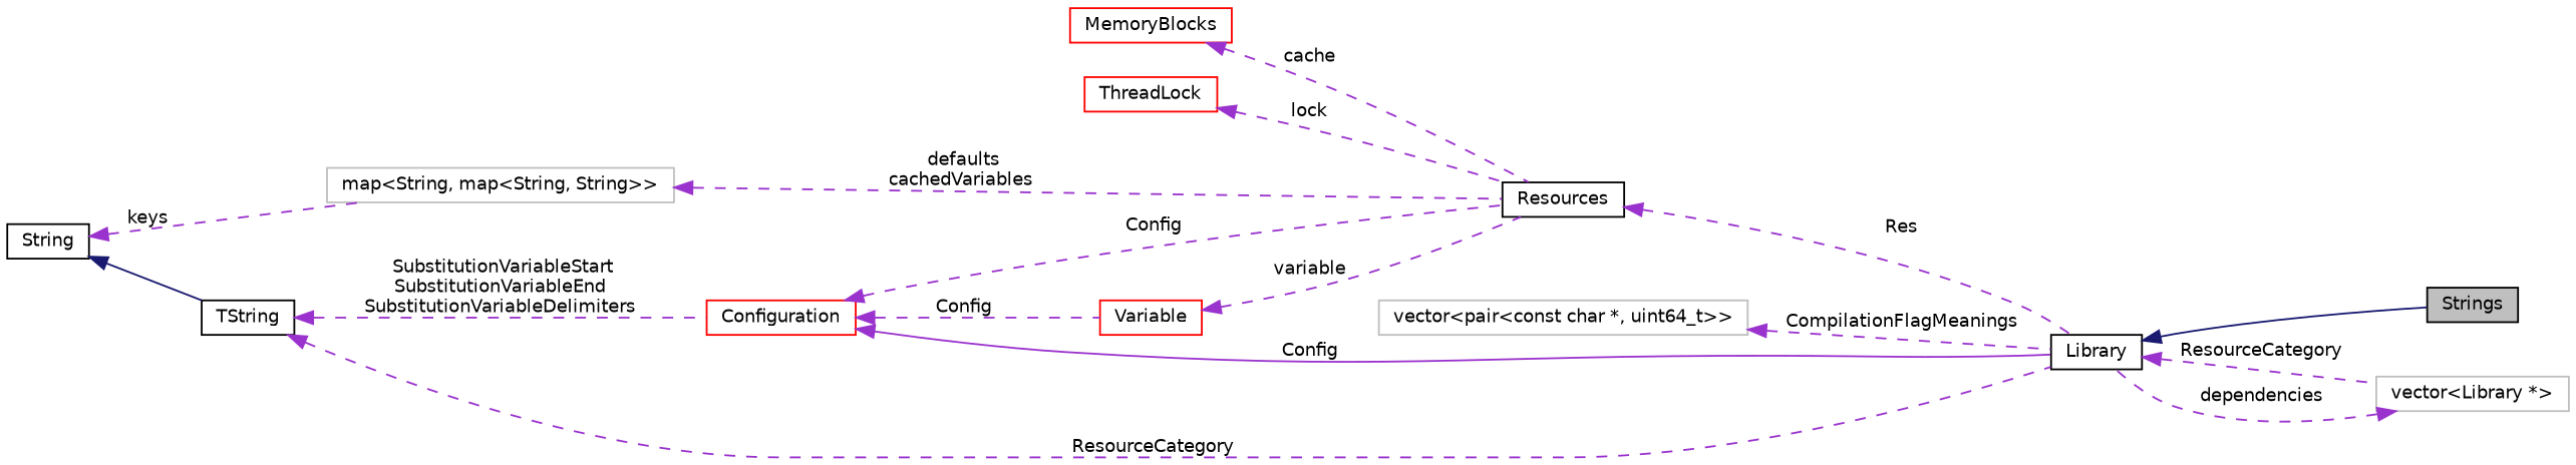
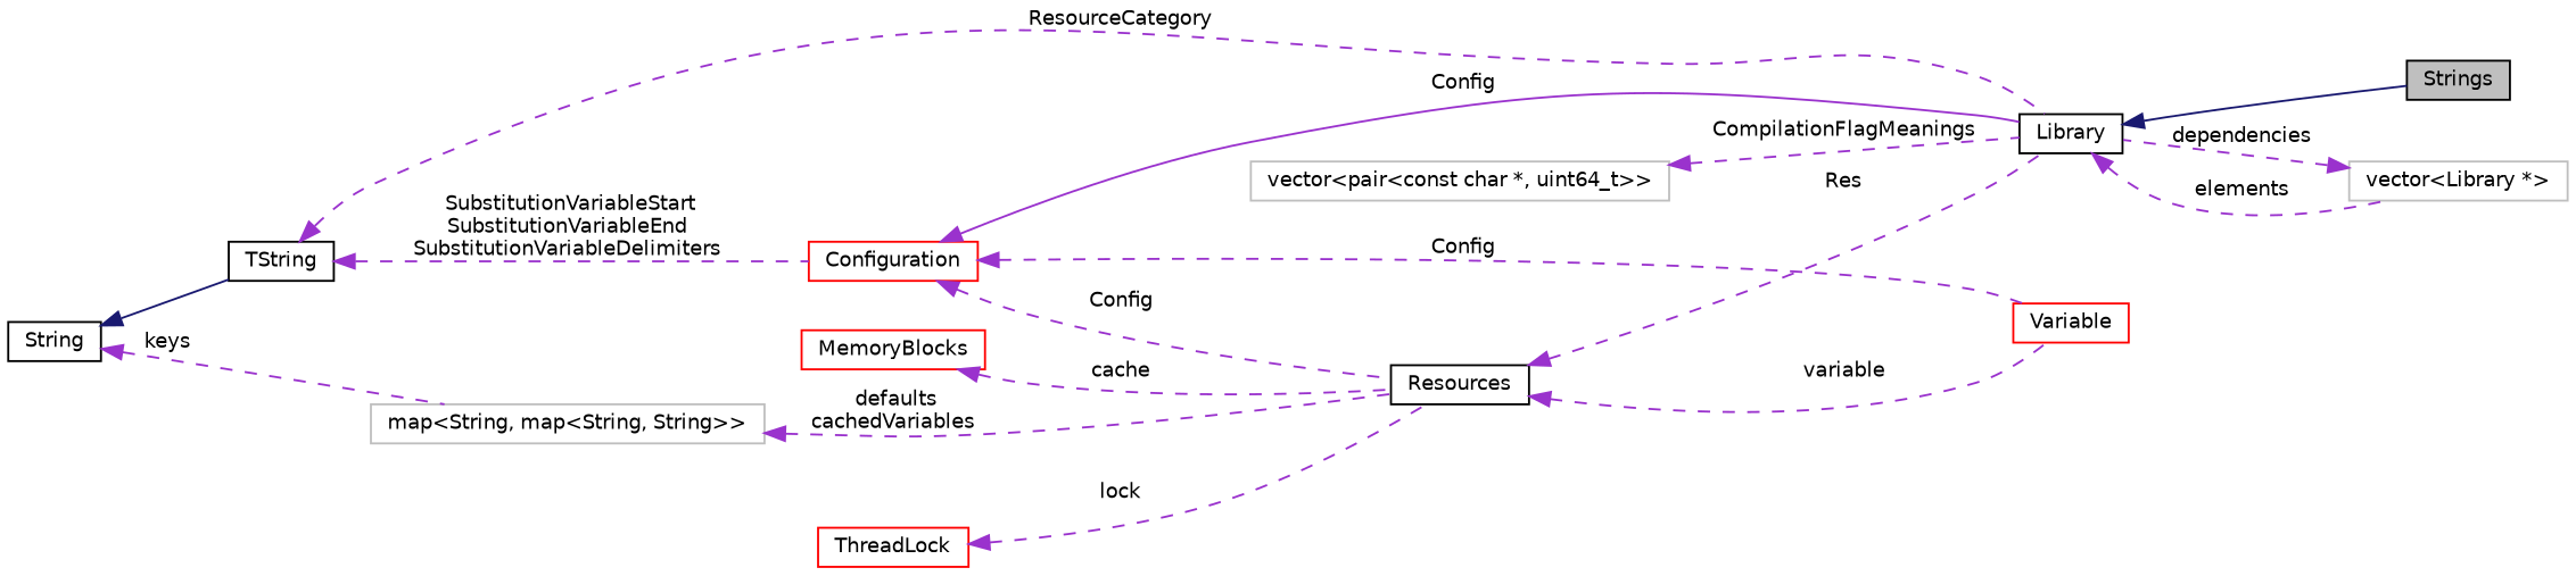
  digraph {
    rankdir=LR
    node [color=black fillcolor=white fontname=Helvetica fontsize=10 shape=record style=filled]
    edge [color=darkorchid3 dir=back fontname=Helvetica fontsize=10 labelfontname=Helvetica labelfontsize=10 style=dashed]
    n1 [fillcolor=grey75 fontcolor=black height=0.2 label=Strings width=0.4]
    n2 [color=grey75 height=0.2 label="map\<String, map\<String, String\>\>" width=0.4]
    n3 [height=0.2 label=Resources width=0.4]
    n4 [height=0.2 label=Library width=0.4]
    n5 [color=grey75 height=0.2 label="vector\<Library *\>" width=0.4]
    n6 [color=grey75 height=0.2 label="vector\<pair\<const char *, uint64_t\>\>" width=0.4]
    n7 [height=0.2 label=TString width=0.4]
    n8 [color=red height=0.2 label=Configuration width=0.4]
    n9 [color=red height=0.2 label=Variable width=0.4]
    n10 [height=0.2 label=String width=0.4]
    n11 [color=red height=0.2 label=MemoryBlocks width=0.4]
    n12 [color=red height=0.2 label=ThreadLock width=0.4]
    n2 -> n3 [label=" defaults\ncachedVariables"]
    n3 -> n4 [label=" Res"]
    n4 -> n1 [color=midnightblue style=solid]
-   n4 -> n5 [label=" ResourceCategory"]
+   n4 -> n5 [label=" elements"]
    n5 -> n4 [label=" dependencies"]
    n6 -> n4 [label=" CompilationFlagMeanings"]
    n7 -> n4 [label=" ResourceCategory"]
    n7 -> n8 [label=" SubstitutionVariableStart\nSubstitutionVariableEnd\nSubstitutionVariableDelimiters"]
    n8 -> n3 [label=" Config"]
    n8 -> n4 [label=" Config" style=solid]
    n8 -> n9 [label=" Config"]
-   n9 -> n3 [label=" variable"]
+   n3 -> n9 [label=" variable"]
    n10 -> n2 [label=" keys"]
    n10 -> n7 [color=midnightblue style=solid]
    n11 -> n3 [label=" cache"]
    n12 -> n3 [label=" lock"]
  }
